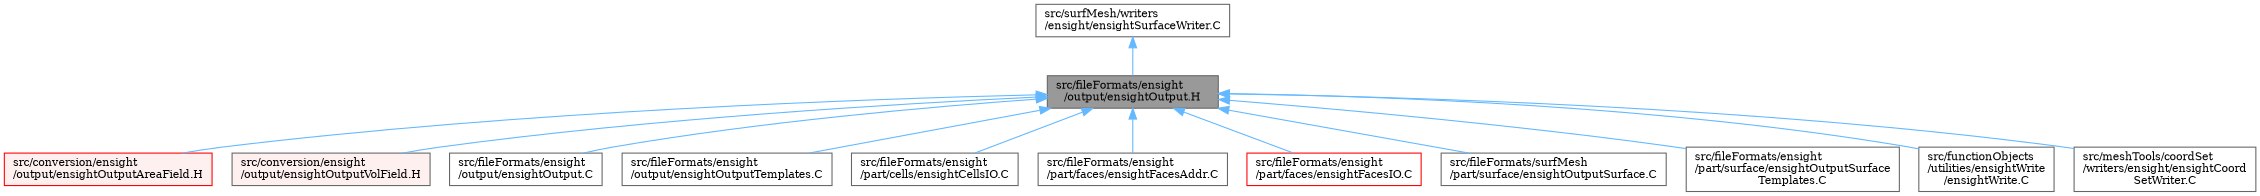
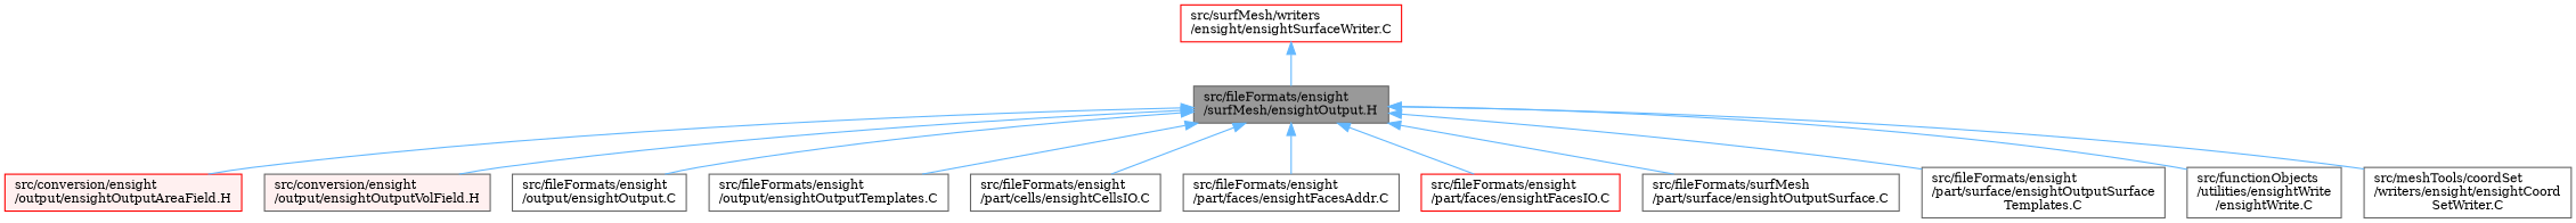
  digraph {
    fontname="DejaVu Serif"
    node [color=grey40 fillcolor=white fontname="DejaVu Serif" fontsize=10 shape=box style=filled]
    edge [color=steelblue1 dir=back fontname="DejaVu Serif" fontsize=10 labelfontname=Helvetica labelfontsize=10 style=solid]
-   n1 [color=gray40 fillcolor=grey60 fontcolor=black height=0.2 label="src/fileFormats/ensight\l/output/ensightOutput.H" width=0.4]
+   n1 [color=gray40 fillcolor=grey60 fontcolor=black height=0.2 label="src/fileFormats/ensight\l/surfMesh/ensightOutput.H" width=0.4]
    n2 [color=red fillcolor="#FFF0F0" height=0.2 label="src/conversion/ensight\l/output/ensightOutputAreaField.H" width=0.4]
    n3 [fillcolor="#FFF0F0" height=0.2 label="src/conversion/ensight\l/output/ensightOutputVolField.H" width=0.4]
    n4 [height=0.2 label="src/fileFormats/ensight\l/output/ensightOutput.C" width=0.4]
    n5 [height=0.2 label="src/fileFormats/ensight\l/output/ensightOutputTemplates.C" width=0.4]
    n6 [height=0.2 label="src/fileFormats/ensight\l/part/cells/ensightCellsIO.C" width=0.4]
    n7 [height=0.2 label="src/fileFormats/ensight\l/part/faces/ensightFacesAddr.C" width=0.4]
    n8 [color=red height=0.2 label="src/fileFormats/ensight\l/part/faces/ensightFacesIO.C" width=0.4]
    n9 [height=0.2 label="src/fileFormats/surfMesh\l/part/surface/ensightOutputSurface.C" width=0.4]
    n10 [height=0.2 label="src/fileFormats/ensight\l/part/surface/ensightOutputSurface\lTemplates.C" width=0.4]
    n11 [height=0.2 label="src/functionObjects\l/utilities/ensightWrite\l/ensightWrite.C" width=0.4]
    n12 [height=0.2 label="src/meshTools/coordSet\l/writers/ensight/ensightCoord\lSetWriter.C" width=0.4]
-   n13 [height=0.2 label="src/surfMesh/writers\l/ensight/ensightSurfaceWriter.C" width=0.4]
+   n13 [color=red height=0.2 label="src/surfMesh/writers\l/ensight/ensightSurfaceWriter.C" width=0.4]
    n1 -> n2
    n1 -> n3
    n1 -> n4
    n1 -> n5
    n1 -> n6
    n1 -> n7
    n1 -> n8
    n1 -> n9
    n1 -> n10
    n1 -> n11
    n1 -> n12
    n13 -> n1
  }
